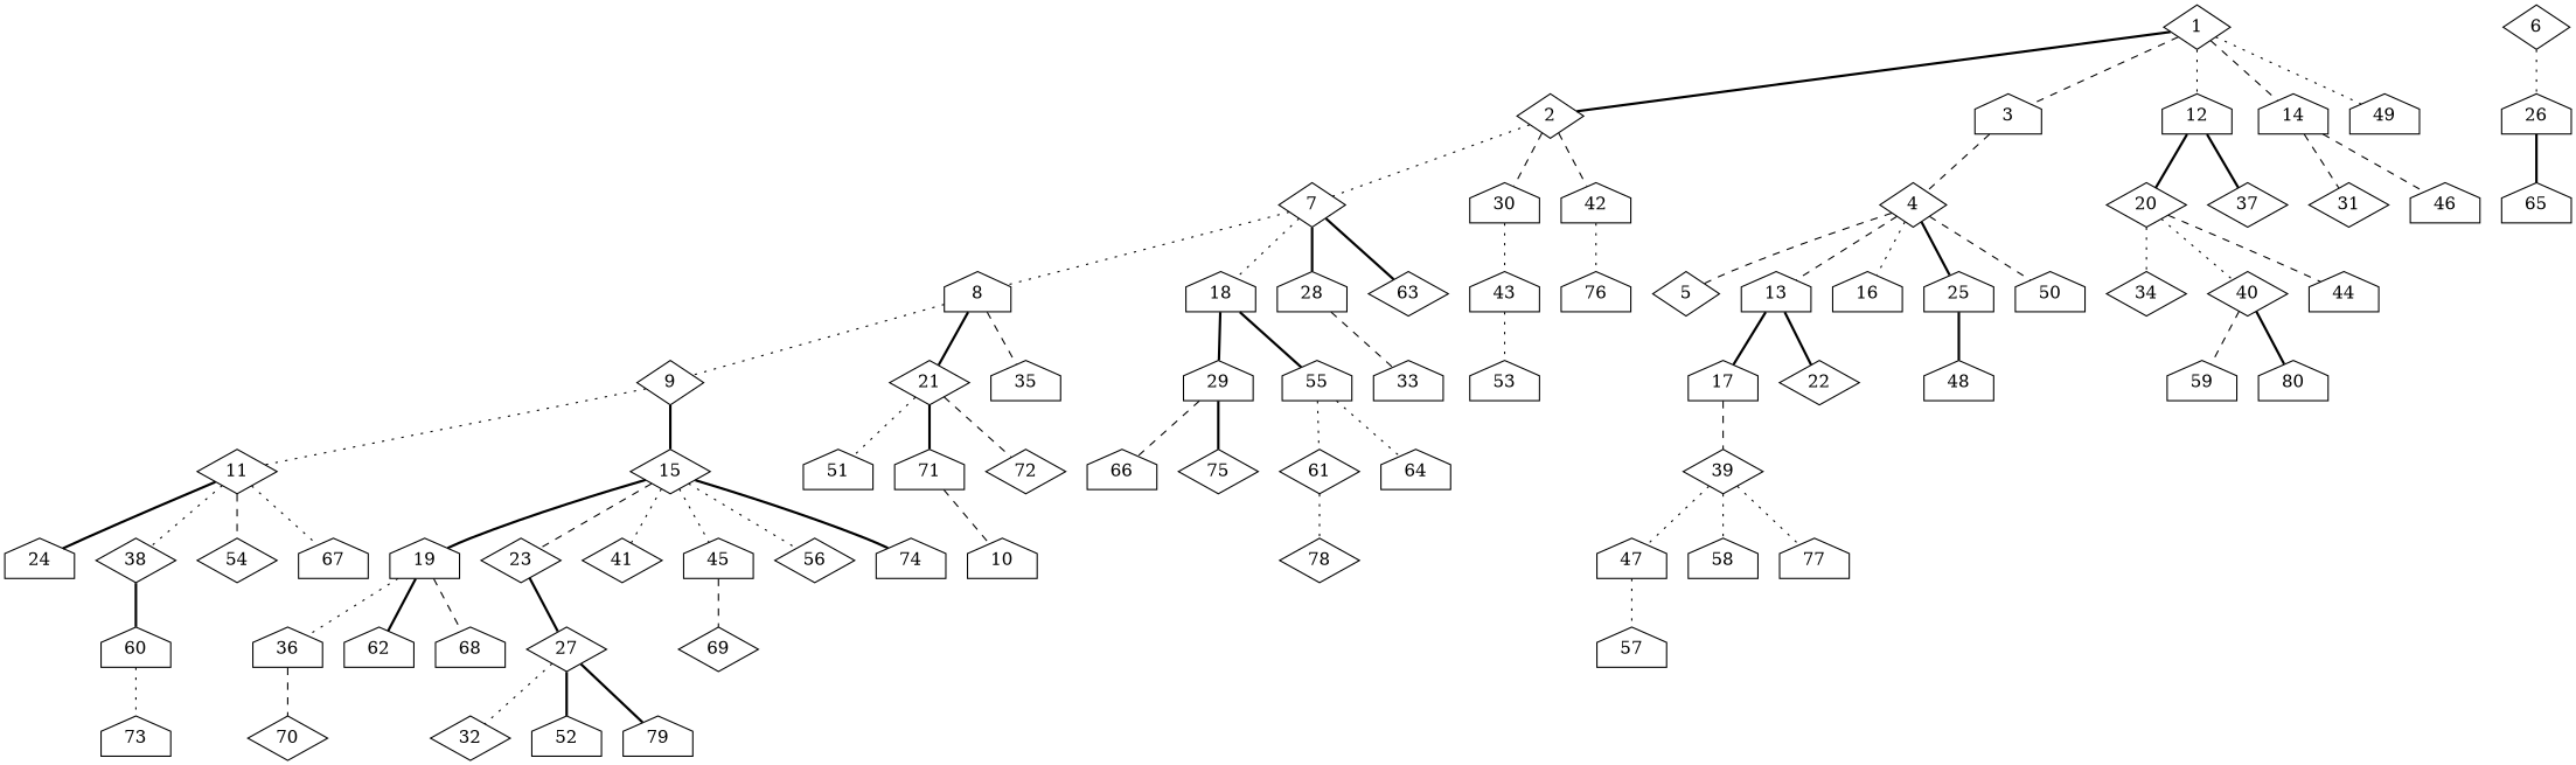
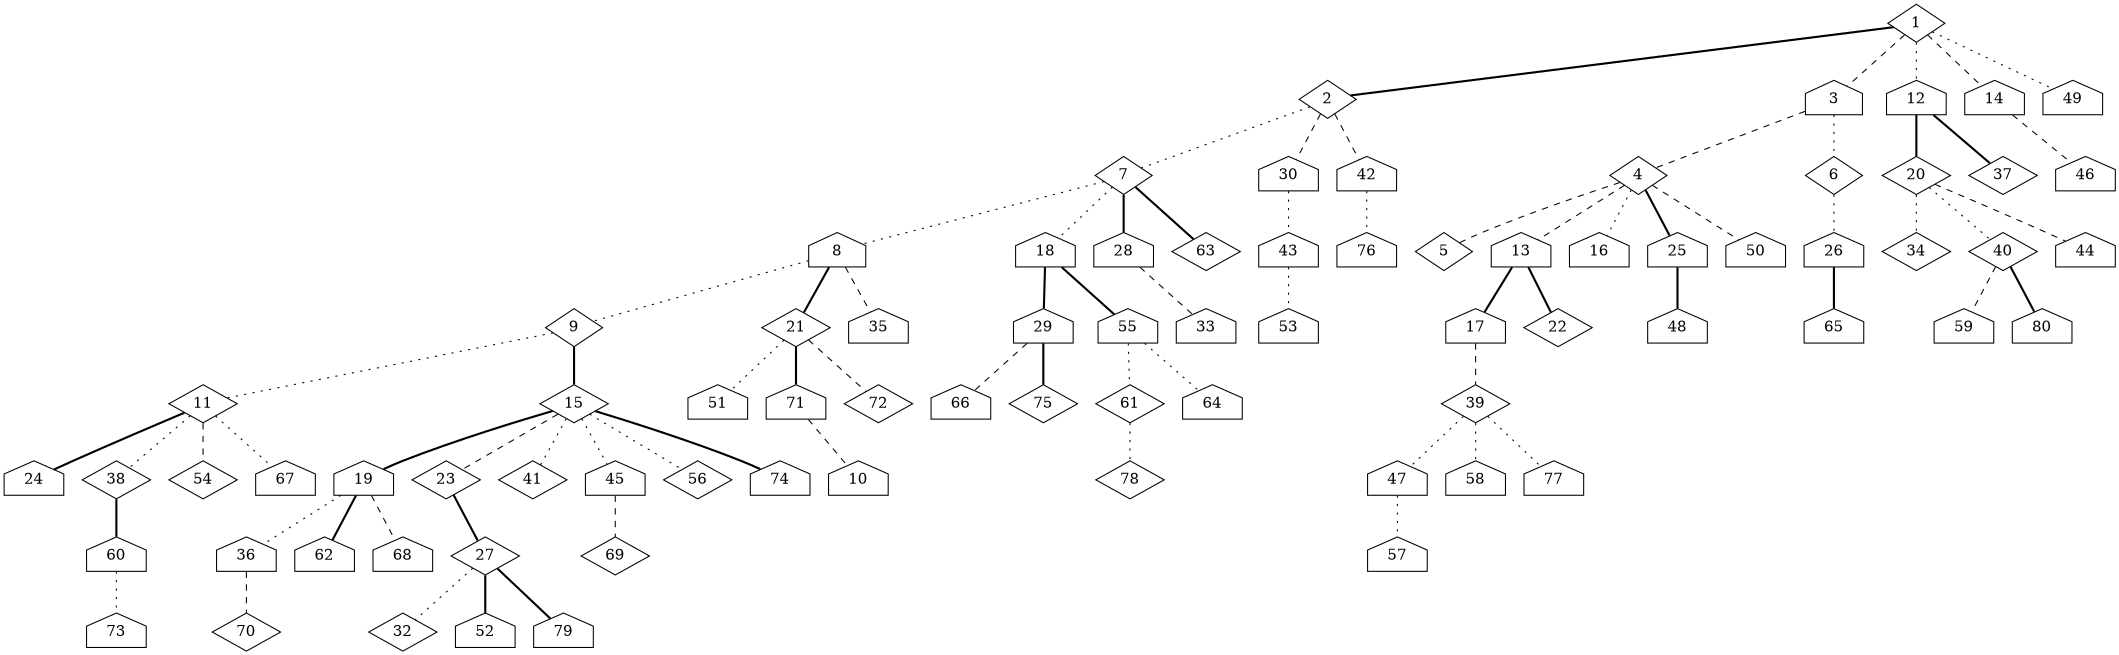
  graph {
    node [shape=house]
    edge [style=dotted]
    1 [shape=diamond]
    2 [shape=diamond]
    3
    12
    14
    49
    7 [shape=diamond]
    30
    42
    4 [shape=diamond]
    6 [shape=diamond]
    20 [shape=diamond]
    37 [shape=diamond]
-   31 [shape=diamond]
    46
    8
    18
    28
    63 [shape=diamond]
    43
    76
    5 [shape=diamond]
    13
    16
    25
    50
    26
    34 [shape=diamond]
    40 [shape=diamond]
    44
    9 [shape=diamond]
    21 [shape=diamond]
    35
    29
    55
    33
    53
    17
    22 [shape=diamond]
    48
    65
    39 [shape=diamond]
    11 [shape=diamond]
    15 [shape=diamond]
    51
    71
    72 [shape=diamond]
    66
    75 [shape=diamond]
    61 [shape=diamond]
    64
    24
    38 [shape=diamond]
    54 [shape=diamond]
    67
    19
    23 [shape=diamond]
    41 [shape=diamond]
    45
    56 [shape=diamond]
    74
    10
    60
    36
    62
    68
    27 [shape=diamond]
    69 [shape=diamond]
    73
    59
    80
    47
    58
    77
    70 [shape=diamond]
    32 [shape=diamond]
    52
    79
    57
    78 [shape=diamond]
    1 -- 2 [style=bold]
    1 -- 3 [style=dashed]
    1 -- 12
    1 -- 14 [style=dashed]
    1 -- 49
    2 -- 7
    2 -- 30 [style=dashed]
    2 -- 42 [style=dashed]
    3 -- 4 [style=dashed]
+   3 -- 6
    12 -- 20 [style=bold]
    12 -- 37 [style=bold]
-   14 -- 31 [style=dashed]
    14 -- 46 [style=dashed]
    7 -- 8
    7 -- 18
    7 -- 28 [style=bold]
    7 -- 63 [style=bold]
    30 -- 43
    42 -- 76
    4 -- 5 [style=dashed]
    4 -- 13 [style=dashed]
    4 -- 16
    4 -- 25 [style=bold]
    4 -- 50 [style=dashed]
    6 -- 26
    20 -- 34
    20 -- 40
    20 -- 44 [style=dashed]
    8 -- 9
    8 -- 21 [style=bold]
    8 -- 35 [style=dashed]
    18 -- 29 [style=bold]
    18 -- 55 [style=bold]
    28 -- 33 [style=dashed]
    43 -- 53
    13 -- 17 [style=bold]
    13 -- 22 [style=bold]
    25 -- 48 [style=bold]
    26 -- 65 [style=bold]
    40 -- 59 [style=dashed]
    40 -- 80 [style=bold]
    9 -- 11
    9 -- 15 [style=bold]
    21 -- 51
    21 -- 71 [style=bold]
    21 -- 72 [style=dashed]
    29 -- 66 [style=dashed]
    29 -- 75 [style=bold]
    55 -- 61
    55 -- 64
    17 -- 39 [style=dashed]
    39 -- 47
    39 -- 58
    39 -- 77
    11 -- 24 [style=bold]
    11 -- 38
    11 -- 54 [style=dashed]
    11 -- 67
    15 -- 19 [style=bold]
    15 -- 23 [style=dashed]
    15 -- 41
    15 -- 45
    15 -- 56
    15 -- 74 [style=bold]
    71 -- 10 [style=dashed]
    61 -- 78
    38 -- 60 [style=bold]
    19 -- 36
    19 -- 62 [style=bold]
    19 -- 68 [style=dashed]
    23 -- 27 [style=bold]
    45 -- 69 [style=dashed]
    60 -- 73
    36 -- 70 [style=dashed]
    27 -- 32
    27 -- 52 [style=bold]
    27 -- 79 [style=bold]
    47 -- 57
  }
